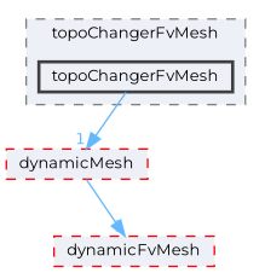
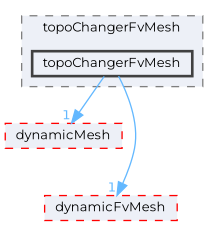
  digraph {
    compound=true
    fontname=Montserrat
    node [color=red fillcolor="#edf0f7" fontname=Montserrat fontsize=10 shape=box style="filled,dashed"]
    edge [color=steelblue1 fontcolor=steelblue1 fontname=Montserrat fontsize=10 headlabel=1 labeldistance=1.5 labelfontname=Helvetica labelfontsize=10]
    n1 [color=grey25 height=0.2 label=topoChangerFvMesh style="filled,bold" width=0.4]
    n2 [height=0.2 label=dynamicMesh width=0.4]
    n3 [height=0.2 label=dynamicFvMesh width=0.4]
    subgraph cluster_1 {
      bgcolor="#edf0f7"
      fontsize=10
      label=topoChangerFvMesh
      pencolor=grey50
      style="filled,dashed"
      n1
    }
    n1 -> n2
-   n2 -> n3
+   n1 -> n3
  }
